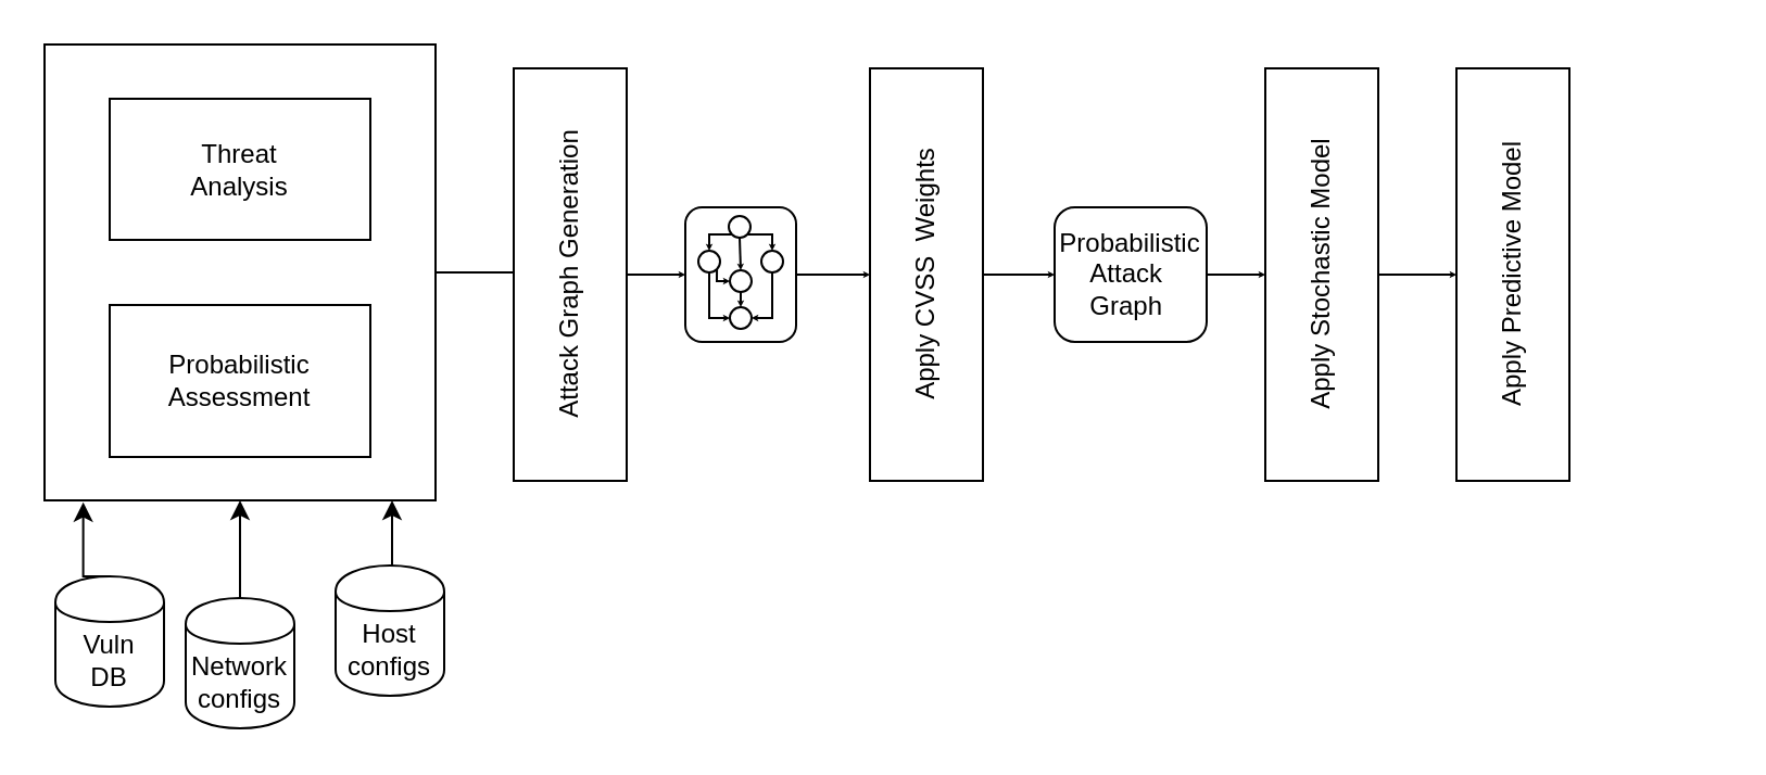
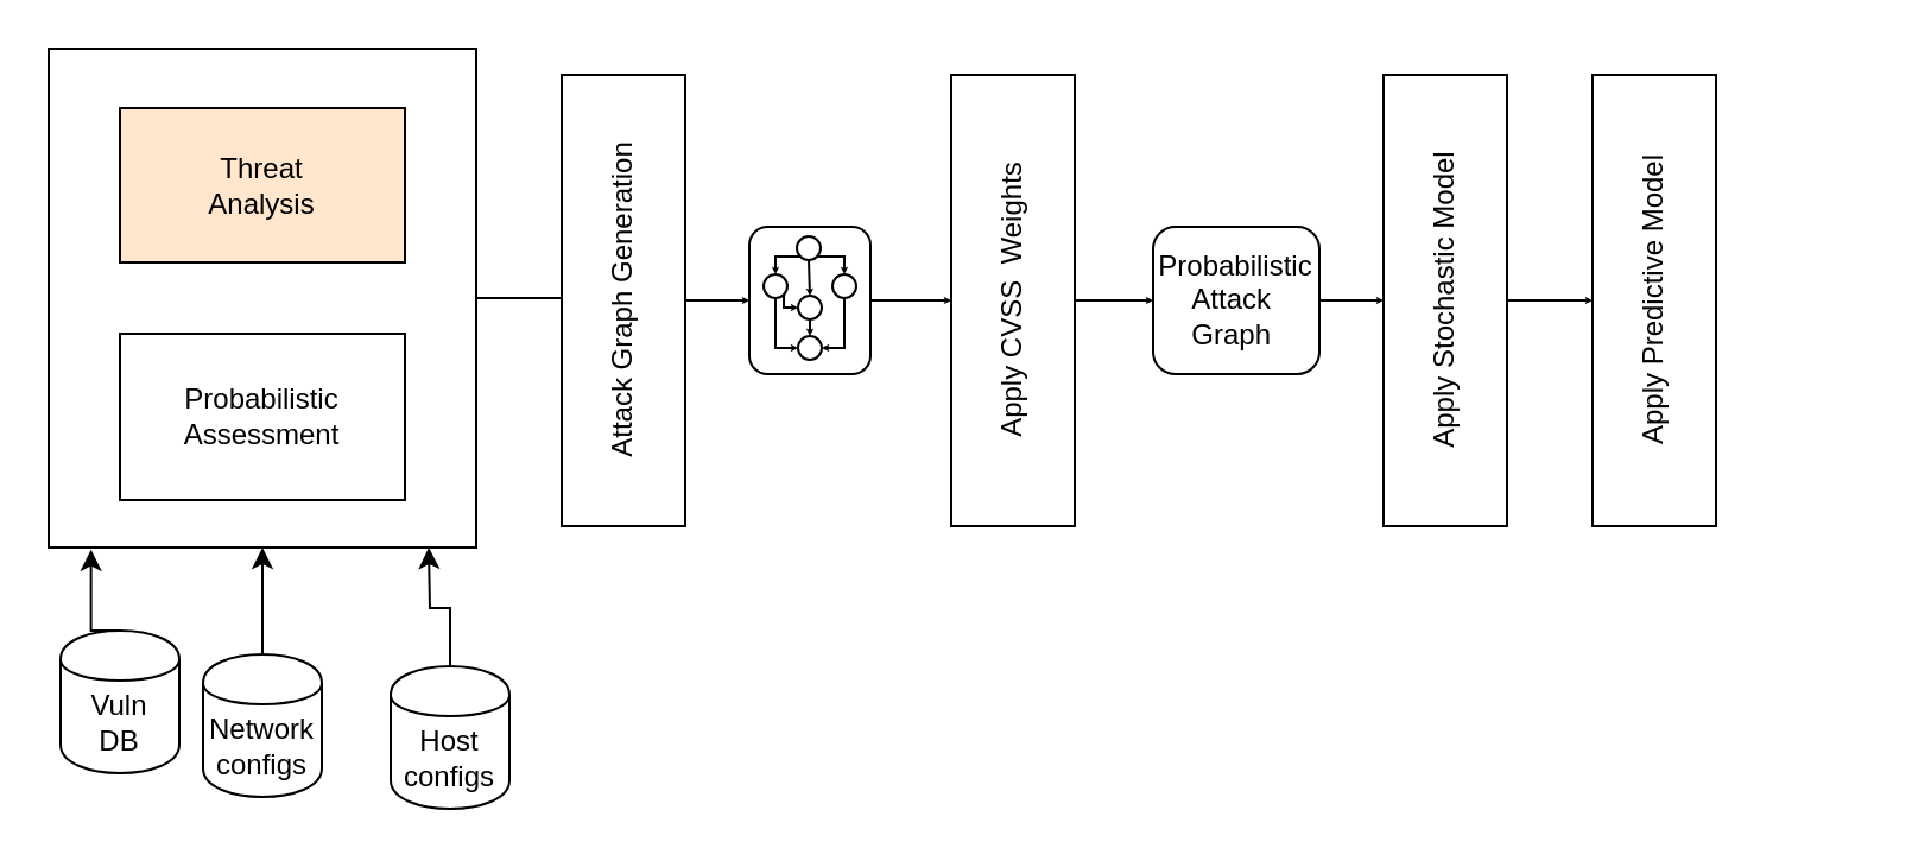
  <mxCell id="0" />
  <mxCell id="1" parent="0" />
  <mxCell id="2" style="edgeStyle=orthogonalEdgeStyle;rounded=0;jumpSize=3;orthogonalLoop=1;jettySize=auto;html=1;startSize=3;endSize=0;" edge="1" parent="1" source="3"><mxGeometry relative="1" as="geometry"><mxPoint x="246" y="125" as="targetPoint" /></mxGeometry></mxCell>
  <mxCell id="3" value="" style="rounded=0;whiteSpace=wrap;html=1;" vertex="1" parent="1"><mxGeometry x="20" y="20" width="180" height="210" as="geometry" /></mxCell>
- <mxCell id="4" value="Threat &lt;br&gt;Analysis" style="rounded=0;whiteSpace=wrap;html=1;" vertex="1" parent="1"><mxGeometry x="50" y="45" width="120" height="65" as="geometry" /></mxCell>
+ <mxCell id="4" value="Threat &lt;br&gt;Analysis" style="rounded=0;whiteSpace=wrap;html=1;fillColor=#ffe6cc;" vertex="1" parent="1"><mxGeometry x="50" y="45" width="120" height="65" as="geometry" /></mxCell>
  <mxCell id="5" value="Probabilistic&lt;br&gt;Assessment&lt;br&gt;" style="rounded=0;whiteSpace=wrap;html=1;" vertex="1" parent="1"><mxGeometry x="50" y="140" width="120" height="70" as="geometry" /></mxCell>
  <mxCell id="6" style="edgeStyle=orthogonalEdgeStyle;rounded=0;orthogonalLoop=1;jettySize=auto;html=1;exitX=0.5;exitY=0;exitDx=0;exitDy=0;entryX=0.099;entryY=1.004;entryDx=0;entryDy=0;entryPerimeter=0;" edge="1" parent="1" source="7" target="3"><mxGeometry relative="1" as="geometry" /></mxCell>
  <mxCell id="7" value="Vuln&lt;br&gt;DB&lt;br&gt;" style="shape=cylinder;whiteSpace=wrap;html=1;boundedLbl=1;backgroundOutline=1;" vertex="1" parent="1"><mxGeometry x="25" y="265" width="50" height="60" as="geometry" /></mxCell>
  <mxCell id="8" style="edgeStyle=orthogonalEdgeStyle;rounded=0;orthogonalLoop=1;jettySize=auto;html=1;exitX=0.5;exitY=0;exitDx=0;exitDy=0;entryX=0.5;entryY=1;entryDx=0;entryDy=0;" edge="1" parent="1" source="9" target="3"><mxGeometry relative="1" as="geometry" /></mxCell>
  <mxCell id="9" value="Network&lt;br&gt;configs&lt;br&gt;" style="shape=cylinder;whiteSpace=wrap;html=1;boundedLbl=1;backgroundOutline=1;" vertex="1" parent="1"><mxGeometry x="85" y="275" width="50" height="60" as="geometry" /></mxCell>
  <mxCell id="10" style="edgeStyle=orthogonalEdgeStyle;rounded=0;orthogonalLoop=1;jettySize=auto;html=1;exitX=0.5;exitY=0;exitDx=0;exitDy=0;" edge="1" parent="1" source="11"><mxGeometry relative="1" as="geometry"><mxPoint x="180" y="230" as="targetPoint" /></mxGeometry></mxCell>
- <mxCell id="11" value="Host&lt;br&gt;configs&lt;br&gt;" style="shape=cylinder;whiteSpace=wrap;html=1;boundedLbl=1;backgroundOutline=1;" vertex="1" parent="1"><mxGeometry x="154" y="260" width="50" height="60" as="geometry" /></mxCell>
+ <mxCell id="11" value="Host&lt;br&gt;configs&lt;br&gt;" style="shape=cylinder;whiteSpace=wrap;html=1;boundedLbl=1;backgroundOutline=1;" vertex="1" parent="1"><mxGeometry x="164" y="280" width="50" height="60" as="geometry" /></mxCell>
  <mxCell id="12" style="edgeStyle=orthogonalEdgeStyle;rounded=0;jumpSize=3;orthogonalLoop=1;jettySize=auto;html=1;exitX=0.5;exitY=1;exitDx=0;exitDy=0;entryX=0;entryY=0.5;entryDx=0;entryDy=0;startSize=3;endSize=0;" edge="1" parent="1" source="13" target="15"><mxGeometry relative="1" as="geometry" /></mxCell>
  <mxCell id="13" value="Attack Graph Generation" style="rounded=0;whiteSpace=wrap;html=1;rotation=-90;" vertex="1" parent="1"><mxGeometry x="167" y="100" width="190" height="52" as="geometry" /></mxCell>
  <mxCell id="14" style="edgeStyle=orthogonalEdgeStyle;rounded=0;jumpSize=3;orthogonalLoop=1;jettySize=auto;html=1;exitX=1;exitY=0.5;exitDx=0;exitDy=0;entryX=0.5;entryY=0;entryDx=0;entryDy=0;startSize=3;endSize=0;" edge="1" parent="1" source="15" target="29"><mxGeometry relative="1" as="geometry" /></mxCell>
  <mxCell id="15" value="" style="rounded=1;whiteSpace=wrap;html=1;" vertex="1" parent="1"><mxGeometry x="315" y="95" width="51" height="62" as="geometry" /></mxCell>
  <mxCell id="16" style="edgeStyle=orthogonalEdgeStyle;rounded=0;orthogonalLoop=1;jettySize=auto;html=1;exitX=0;exitY=1;exitDx=0;exitDy=0;entryX=0.5;entryY=0;entryDx=0;entryDy=0;endSize=0;startSize=3;jumpSize=3;" edge="1" parent="1" source="19" target="22"><mxGeometry relative="1" as="geometry" /></mxCell>
  <mxCell id="17" style="edgeStyle=orthogonalEdgeStyle;rounded=0;orthogonalLoop=1;jettySize=auto;html=1;exitX=1;exitY=1;exitDx=0;exitDy=0;entryX=0.5;entryY=0;entryDx=0;entryDy=0;endSize=0;startSize=3;jumpSize=3;" edge="1" parent="1" source="19" target="24"><mxGeometry relative="1" as="geometry" /></mxCell>
  <mxCell id="18" style="edgeStyle=orthogonalEdgeStyle;rounded=0;orthogonalLoop=1;jettySize=auto;html=1;exitX=0.5;exitY=1;exitDx=0;exitDy=0;entryX=0.5;entryY=0;entryDx=0;entryDy=0;endSize=0;startSize=3;jumpSize=3;" edge="1" parent="1" source="19" target="26"><mxGeometry relative="1" as="geometry" /></mxCell>
  <mxCell id="19" value="" style="ellipse;whiteSpace=wrap;html=1;aspect=fixed;" vertex="1" parent="1"><mxGeometry x="335" y="99" width="10" height="10" as="geometry" /></mxCell>
  <mxCell id="20" style="edgeStyle=orthogonalEdgeStyle;rounded=0;orthogonalLoop=1;jettySize=auto;html=1;exitX=0.5;exitY=1;exitDx=0;exitDy=0;entryX=0;entryY=0.5;entryDx=0;entryDy=0;endSize=0;startSize=3;jumpSize=3;" edge="1" parent="1" source="22" target="27"><mxGeometry relative="1" as="geometry"><Array as="points"><mxPoint x="326" y="146" /></Array></mxGeometry></mxCell>
  <mxCell id="21" style="edgeStyle=orthogonalEdgeStyle;rounded=0;jumpSize=3;orthogonalLoop=1;jettySize=auto;html=1;exitX=1;exitY=1;exitDx=0;exitDy=0;entryX=0;entryY=0.5;entryDx=0;entryDy=0;startSize=3;endSize=0;" edge="1" parent="1" source="22" target="26"><mxGeometry relative="1" as="geometry"><Array as="points"><mxPoint x="330" y="129" /></Array></mxGeometry></mxCell>
  <mxCell id="22" value="" style="ellipse;whiteSpace=wrap;html=1;aspect=fixed;" vertex="1" parent="1"><mxGeometry x="321" y="115" width="10" height="10" as="geometry" /></mxCell>
  <mxCell id="23" style="edgeStyle=orthogonalEdgeStyle;rounded=0;orthogonalLoop=1;jettySize=auto;html=1;exitX=0.5;exitY=1;exitDx=0;exitDy=0;entryX=1;entryY=0.5;entryDx=0;entryDy=0;endSize=0;startSize=3;jumpSize=3;" edge="1" parent="1" source="24" target="27"><mxGeometry relative="1" as="geometry"><Array as="points"><mxPoint x="355" y="146" /></Array></mxGeometry></mxCell>
  <mxCell id="24" value="" style="ellipse;whiteSpace=wrap;html=1;aspect=fixed;" vertex="1" parent="1"><mxGeometry x="350" y="115" width="10" height="10" as="geometry" /></mxCell>
  <mxCell id="25" style="edgeStyle=orthogonalEdgeStyle;rounded=0;orthogonalLoop=1;jettySize=auto;html=1;exitX=0.5;exitY=1;exitDx=0;exitDy=0;entryX=0.5;entryY=0;entryDx=0;entryDy=0;endSize=0;startSize=4;" edge="1" parent="1" source="26" target="27"><mxGeometry relative="1" as="geometry" /></mxCell>
  <mxCell id="26" value="" style="ellipse;whiteSpace=wrap;html=1;aspect=fixed;" vertex="1" parent="1"><mxGeometry x="335.5" y="124" width="10" height="10" as="geometry" /></mxCell>
  <mxCell id="27" value="" style="ellipse;whiteSpace=wrap;html=1;aspect=fixed;" vertex="1" parent="1"><mxGeometry x="335.5" y="141" width="10" height="10" as="geometry" /></mxCell>
  <mxCell id="28" style="edgeStyle=orthogonalEdgeStyle;rounded=0;jumpSize=3;orthogonalLoop=1;jettySize=auto;html=1;exitX=0.5;exitY=1;exitDx=0;exitDy=0;entryX=0;entryY=0.5;entryDx=0;entryDy=0;startSize=3;endSize=0;" edge="1" parent="1" source="29" target="31"><mxGeometry relative="1" as="geometry" /></mxCell>
  <mxCell id="29" value="Apply CVSS&amp;nbsp; Weights" style="rounded=0;whiteSpace=wrap;html=1;rotation=-90;" vertex="1" parent="1"><mxGeometry x="331" y="100" width="190" height="52" as="geometry" /></mxCell>
  <mxCell id="30" style="edgeStyle=orthogonalEdgeStyle;rounded=0;jumpSize=3;orthogonalLoop=1;jettySize=auto;html=1;exitX=1;exitY=0.5;exitDx=0;exitDy=0;startSize=3;endSize=0;" edge="1" parent="1" source="31" target="33"><mxGeometry relative="1" as="geometry" /></mxCell>
  <mxCell id="31" value="Probabilistic&lt;br&gt;Attack&amp;nbsp;&lt;br&gt;Graph&amp;nbsp;" style="rounded=1;whiteSpace=wrap;html=1;" vertex="1" parent="1"><mxGeometry x="485" y="95" width="70" height="62" as="geometry" /></mxCell>
  <mxCell id="32" style="edgeStyle=orthogonalEdgeStyle;rounded=0;jumpSize=3;orthogonalLoop=1;jettySize=auto;html=1;exitX=0.5;exitY=1;exitDx=0;exitDy=0;startSize=3;endSize=0;" edge="1" parent="1" source="33" target="34"><mxGeometry relative="1" as="geometry"><mxPoint x="676" y="125.905" as="targetPoint" /></mxGeometry></mxCell>
  <mxCell id="33" value="Apply Stochastic Model" style="rounded=0;whiteSpace=wrap;html=1;rotation=-90;" vertex="1" parent="1"><mxGeometry x="513" y="100" width="190" height="52" as="geometry" /></mxCell>
  <mxCell id="34" value="Apply Predictive Model" style="rounded=0;whiteSpace=wrap;html=1;rotation=-90;" vertex="1" parent="1"><mxGeometry x="601" y="100" width="190" height="52" as="geometry" /></mxCell>
